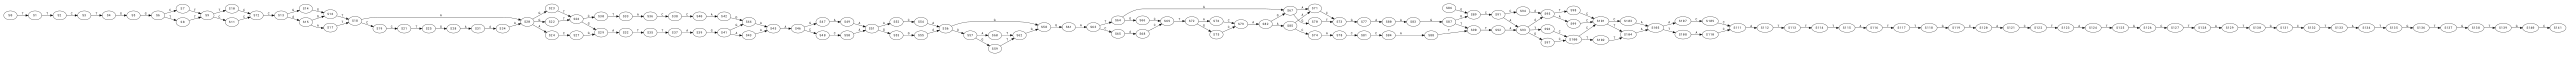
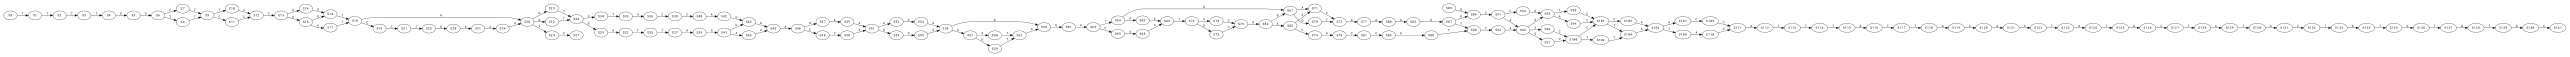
  strict digraph {
    fontname="Roboto Mono"
    rankdir=LR
    node [fontname="Roboto Mono"]
    edge [fontname="Roboto Mono"]
    S0
    S1
    S2
    S3
    S4
    S5
    S6
    S7
    S8
    S9
    S10
    S11
    S12
    S13
    S14
    S15
    S16
    S17
    S18
    S19
    S20
    S21
    S22
    S23
    S24
    S25
    S26
    S27
    S28
    S29
    S30
    S31
    S32
    S33
    S34
    S35
    S36
    S37
    S38
    S39
    S40
    S41
    S42
    S43
    S44
    S45
    S46
    S47
    S48
    S49
    S50
    S51
    S52
    S53
    S54
    S55
    S56
    S57
    S58
    S59
    S60
    S61
    S62
    S63
    S64
    S65
    S66
    S67
    S68
    S69
    S70
    S71
    S72
    S73
    S75
    S76
    S77
    S74
    S78
    S79
    S80
    S81
    S82
    S83
    S84
    S85
    S87
    S88
    S86
    S89
    S90
    S91
    S92
    S93
    S94
    S95
    S96
    S97
    S98
    S99
    S100
    S101
    S102
    S103
    S104
    S105
    S107
    S108
    S109
    S110
    S111
    S112
    S113
    S114
    S115
    S116
    S117
    S118
    S119
    S120
    S121
    S122
    S123
    S124
    S125
    S126
    S127
    S128
    S129
    S130
    S131
    S132
    S133
    S134
    S135
    S136
    S137
    S138
    S139
    S140
    S141
    S0 -> S1 [label=T]
    S1 -> S2 [label=T]
    S2 -> S3 [label=C]
    S3 -> S4 [label=T]
    S4 -> S5 [label=G]
    S5 -> S6 [label=G]
    S6 -> S7 [label=C]
    S6 -> S8 [label=T]
    S7 -> S9 [label=T]
    S8 -> S9 [label=T]
    S9 -> S10 [label=T]
    S9 -> S11 [label=C]
    S10 -> S12 [label=C]
    S11 -> S12 [label=C]
    S12 -> S13 [label=C]
    S13 -> S14 [label=G]
    S13 -> S15 [label=A]
    S14 -> S16 [label=G]
    S15 -> S16 [label=G]
    S15 -> S17 [label=A]
    S16 -> S18 [label=T]
    S17 -> S18 [label=T]
    S18 -> S19 [label=C]
    S18 -> S20 [label=A]
    S19 -> S21 [label=C]
    S20 -> S22 [label=G]
    S20 -> S23 [label=G]
    S20 -> S24 [label=A]
    S21 -> S25 [label=T]
    S22 -> S26 [label=T]
    S23 -> S26 [label=T]
    S24 -> S27 [label=C]
    S25 -> S28 [label=G]
    S26 -> S29 [label=G]
    S26 -> S30 [label=C]
-   S27 -> S29 [label=G]
    S28 -> S31 [label=A]
    S29 -> S32 [label=A]
    S30 -> S33 [label=T]
    S31 -> S34 [label=A]
    S32 -> S35 [label=T]
    S33 -> S36 [label=A]
    S34 -> S20 [label=A]
    S35 -> S37 [label=T]
    S36 -> S38 [label=C]
    S37 -> S39 [label=A]
    S38 -> S40 [label=C]
    S39 -> S41 [label=G]
    S40 -> S42 [label=A]
    S41 -> S43 [label=A]
    S41 -> S44 [label=G]
    S42 -> S44 [label=G]
    S43 -> S45 [label=A]
    S44 -> S45 [label=A]
    S45 -> S46 [label=A]
    S46 -> S47 [label=G]
    S46 -> S48 [label=C]
    S47 -> S49 [label=A]
    S48 -> S50 [label=C]
    S49 -> S51 [label=A]
    S50 -> S51 [label=A]
    S51 -> S52 [label=A]
    S51 -> S53 [label=G]
    S52 -> S54 [label=C]
    S53 -> S55 [label=G]
    S54 -> S56 [label=A]
    S55 -> S56 [label=A]
    S56 -> S57 [label=A]
    S56 -> S58 [label=G]
    S57 -> S59 [label=G]
    S57 -> S60 [label=A]
    S58 -> S61 [label=G]
    S59 -> S62 [label=T]
    S60 -> S62 [label=T]
    S61 -> S63 [label=A]
    S62 -> S58 [label=G]
    S63 -> S64 [label=T]
    S63 -> S65 [label=C]
    S64 -> S66 [label=G]
    S64 -> S67 [label=G]
    S65 -> S68 [label=A]
    S66 -> S69 [label=C]
    S67 -> S70 [label=G]
    S67 -> S71 [label=A]
    S68 -> S69 [label=C]
    S69 -> S72 [label=T]
    S70 -> S73 [label=T]
    S71 -> S73 [label=C]
    S72 -> S75 [label=G]
    S72 -> S76 [label=A]
    S73 -> S77 [label=G]
    S75 -> S79 [label=C]
    S76 -> S79 [label=C]
    S77 -> S80 [label=A]
    S74 -> S78 [label=A]
    S78 -> S81 [label=C]
    S79 -> S82 [label=A]
    S80 -> S83 [label=A]
    S81 -> S84 [label=C]
    S82 -> S67 [label=G]
    S82 -> S85 [label=A]
    S83 -> S87 [label=G]
    S84 -> S88 [label=A]
    S85 -> S71 [label=A]
    S85 -> S74 [label=C]
    S87 -> S89 [label=G]
    S87 -> S90 [label=T]
    S88 -> S90 [label=T]
    S86 -> S89 [label=G]
    S89 -> S91 [label=C]
    S90 -> S92 [label=T]
    S91 -> S93 [label=A]
    S91 -> S94 [label=C]
    S92 -> S93 [label=A]
    S93 -> S95 [label=A]
    S93 -> S96 [label=T]
    S93 -> S97 [label=G]
    S94 -> S95 [label=A]
    S95 -> S98 [label=T]
    S95 -> S99 [label=A]
    S96 -> S100 [label=C]
    S97 -> S100 [label=C]
    S98 -> S101 [label=C]
    S99 -> S101 [label=C]
    S100 -> S101 [label=C]
    S100 -> S102 [label=T]
    S101 -> S103 [label=C]
    S101 -> S104 [label=T]
    S102 -> S104 [label=T]
    S103 -> S105 [label=A]
    S104 -> S105 [label=A]
    S105 -> S107 [label=A]
    S105 -> S108 [label=T]
    S107 -> S109 [label=C]
    S108 -> S110 [label=A]
    S109 -> S111 [label=C]
    S110 -> S111 [label=C]
    S111 -> S112 [label=A]
    S112 -> S113 [label=T]
    S113 -> S114 [label=T]
    S114 -> S115 [label=T]
    S115 -> S116 [label=A]
    S116 -> S117 [label=T]
    S117 -> S118 [label=T]
    S118 -> S119 [label=G]
    S119 -> S120 [label=C]
    S120 -> S121 [label=A]
    S121 -> S122 [label=C]
    S122 -> S123 [label=T]
    S123 -> S124 [label=A]
    S124 -> S125 [label=T]
    S125 -> S126 [label=G]
    S126 -> S127 [label=C]
    S127 -> S128 [label=T]
    S128 -> S129 [label=A]
    S129 -> S130 [label=T]
    S130 -> S131 [label=G]
    S131 -> S132 [label=C]
    S132 -> S133 [label=T]
    S133 -> S134 [label=A]
    S134 -> S135 [label=T]
    S135 -> S136 [label=G]
    S136 -> S137 [label=T]
    S137 -> S138 [label=G]
    S138 -> S139 [label=T]
    S139 -> S140 [label=G]
    S140 -> S141 [label=C]
  }
